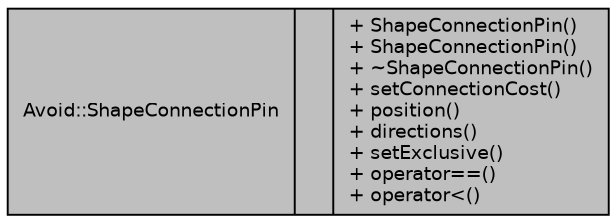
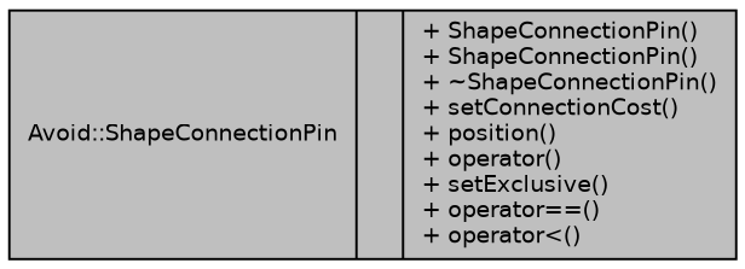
  digraph {
    rankdir=LR
-   n1 [color=black fillcolor=grey75 fontcolor=black fontname=Helvetica fontsize=10 height=0.2 label="{Avoid::ShapeConnectionPin\n||+ ShapeConnectionPin()\l+ ShapeConnectionPin()\l+ ~ShapeConnectionPin()\l+ setConnectionCost()\l+ position()\l+ directions()\l+ setExclusive()\l+ operator==()\l+ operator\<()\l}" shape=record style=filled width=0.4]
+   n1 [color=black fillcolor=grey75 fontcolor=black fontname=Helvetica fontsize=10 height=0.2 label="{Avoid::ShapeConnectionPin\n||+ ShapeConnectionPin()\l+ ShapeConnectionPin()\l+ ~ShapeConnectionPin()\l+ setConnectionCost()\l+ position()\l+ operator()\l+ setExclusive()\l+ operator==()\l+ operator\<()\l}" shape=record style=filled width=0.4]
  }
